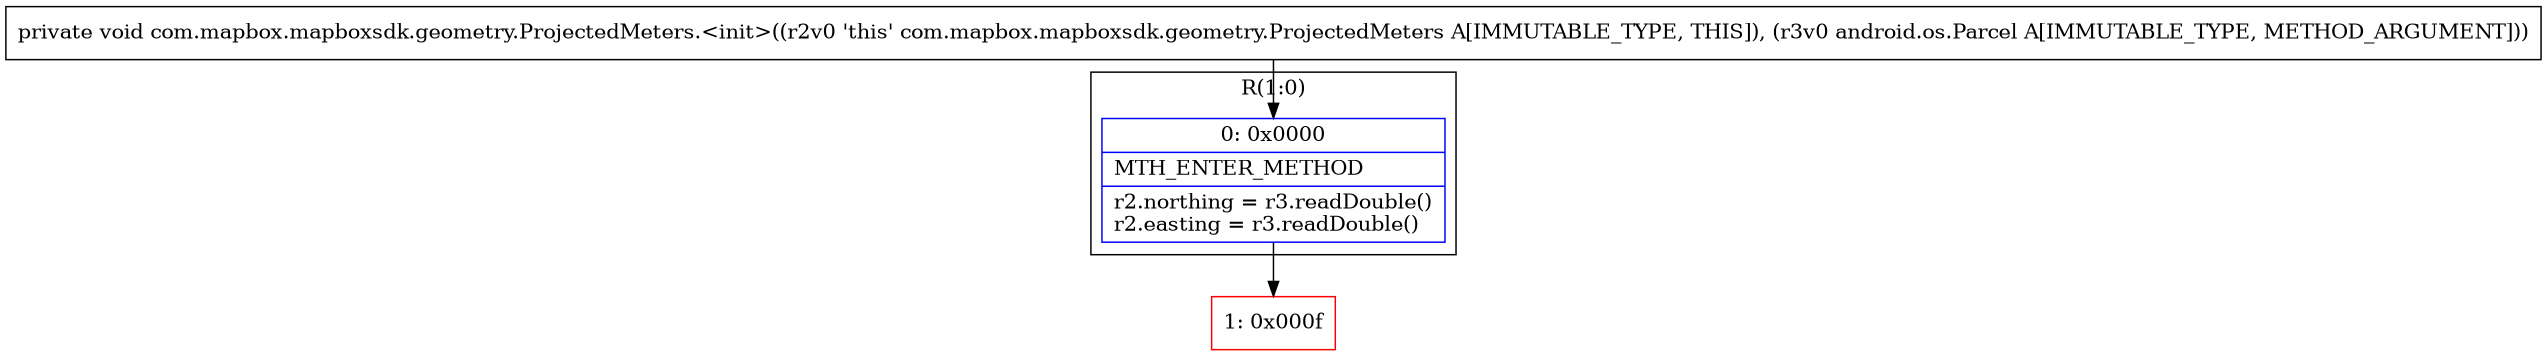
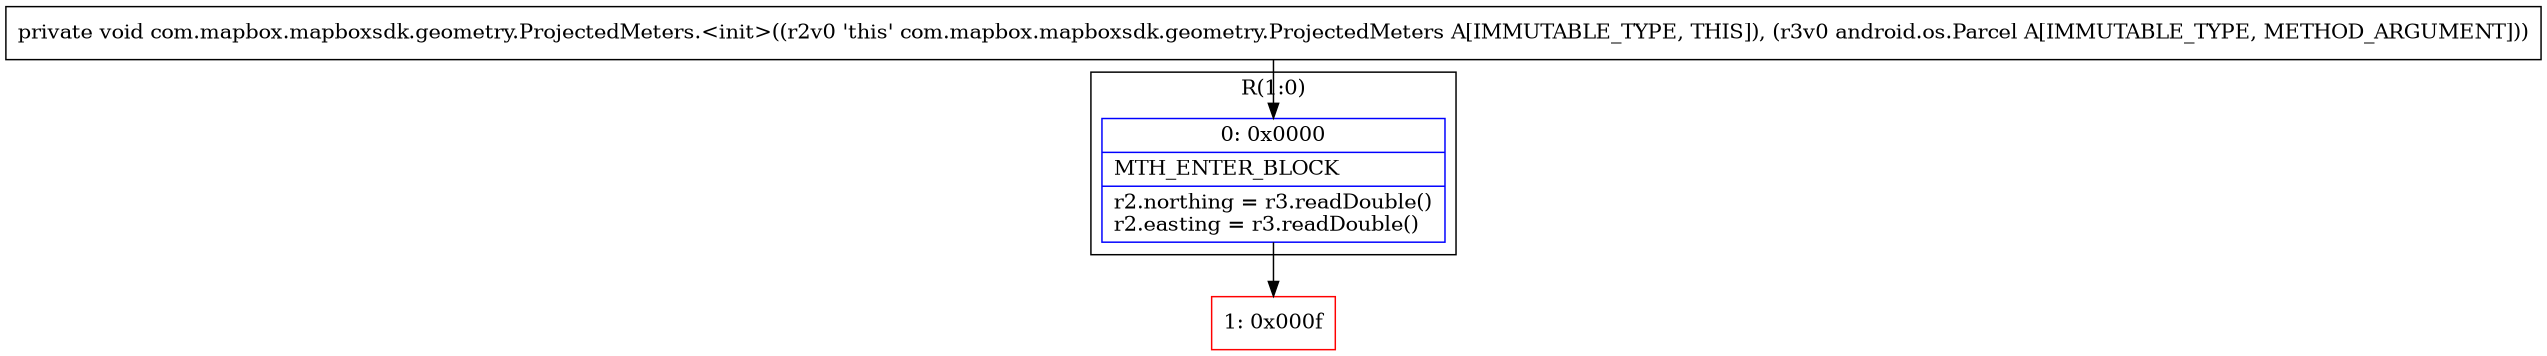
  digraph {
    node [shape=record]
-   n1 [color=blue label="{0\:\ 0x0000|MTH_ENTER_METHOD\l|r2.northing = r3.readDouble()\lr2.easting = r3.readDouble()\l}"]
+   n1 [color=blue label="{0\:\ 0x0000|MTH_ENTER_BLOCK\l|r2.northing = r3.readDouble()\lr2.easting = r3.readDouble()\l}"]
    n2 [color=red label="{1\:\ 0x000f}"]
    n3 [label="{private void com.mapbox.mapboxsdk.geometry.ProjectedMeters.\<init\>((r2v0 'this' com.mapbox.mapboxsdk.geometry.ProjectedMeters A[IMMUTABLE_TYPE, THIS]), (r3v0 android.os.Parcel A[IMMUTABLE_TYPE, METHOD_ARGUMENT])) }"]
    subgraph cluster_1 {
      label="R(1:0)"
      n1
    }
    n1 -> n2
    n3 -> n1
  }
